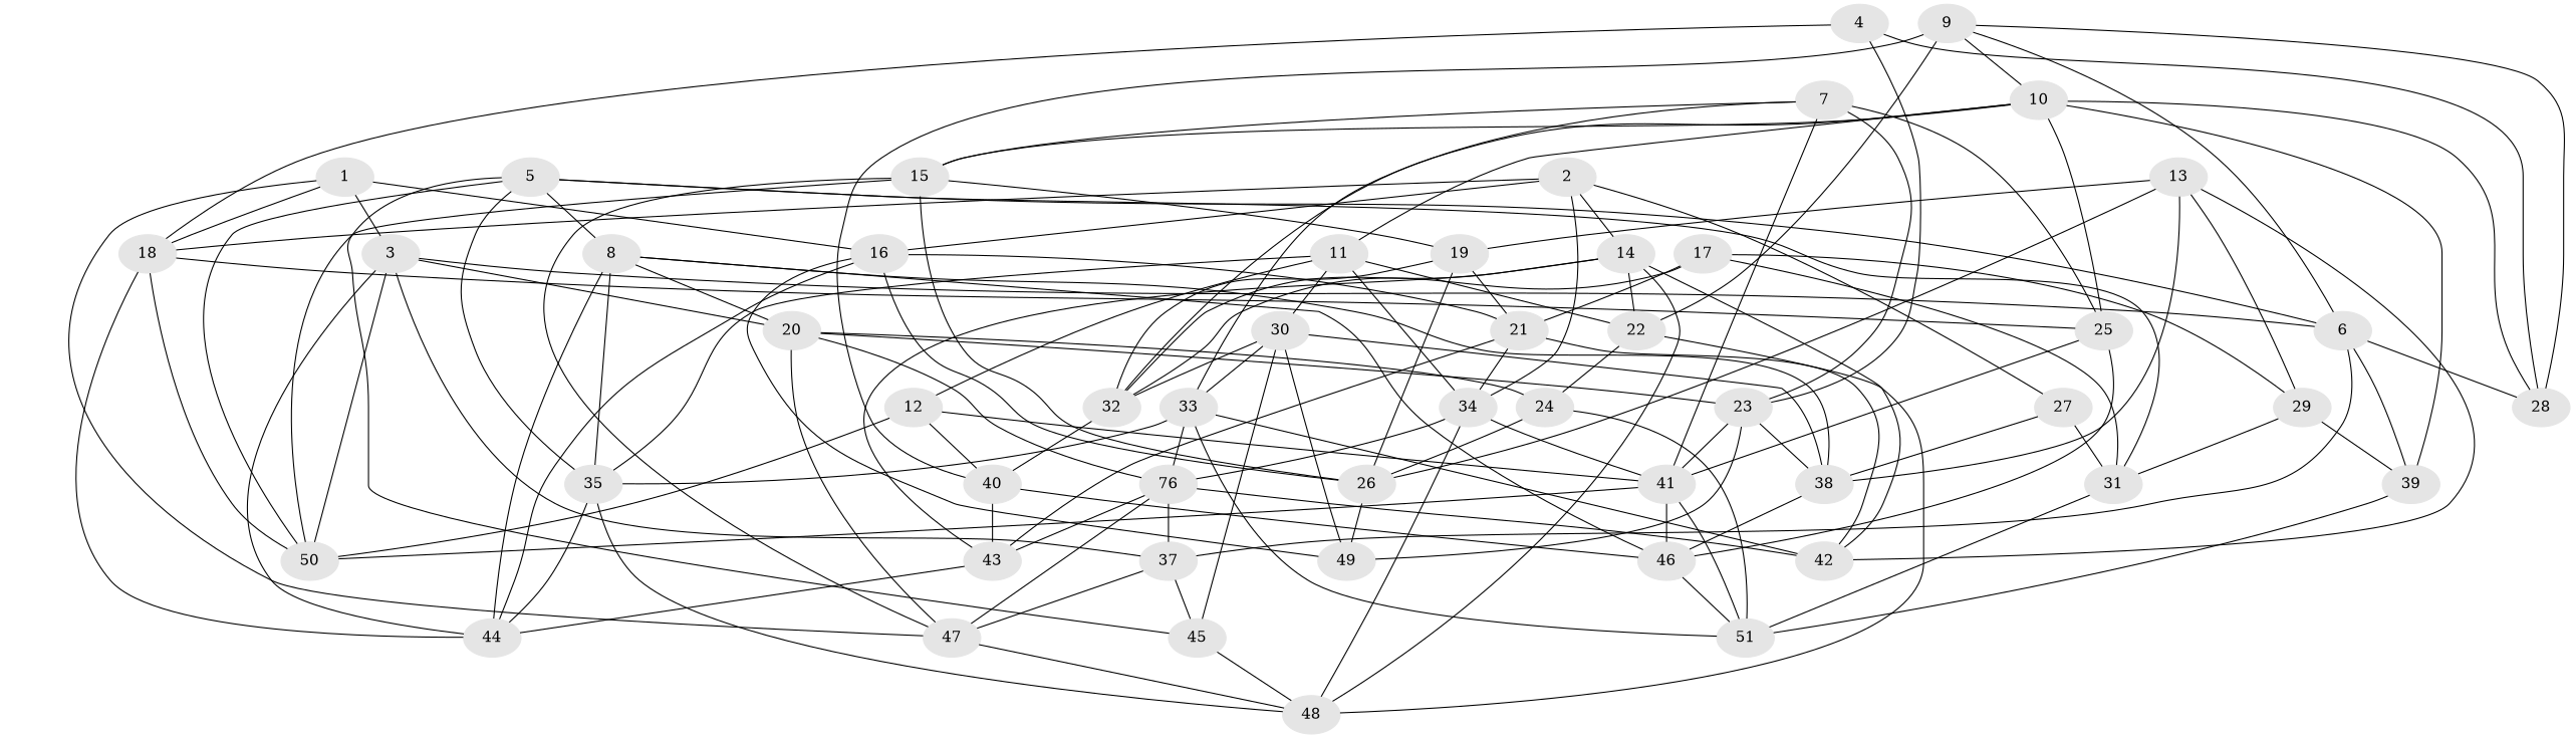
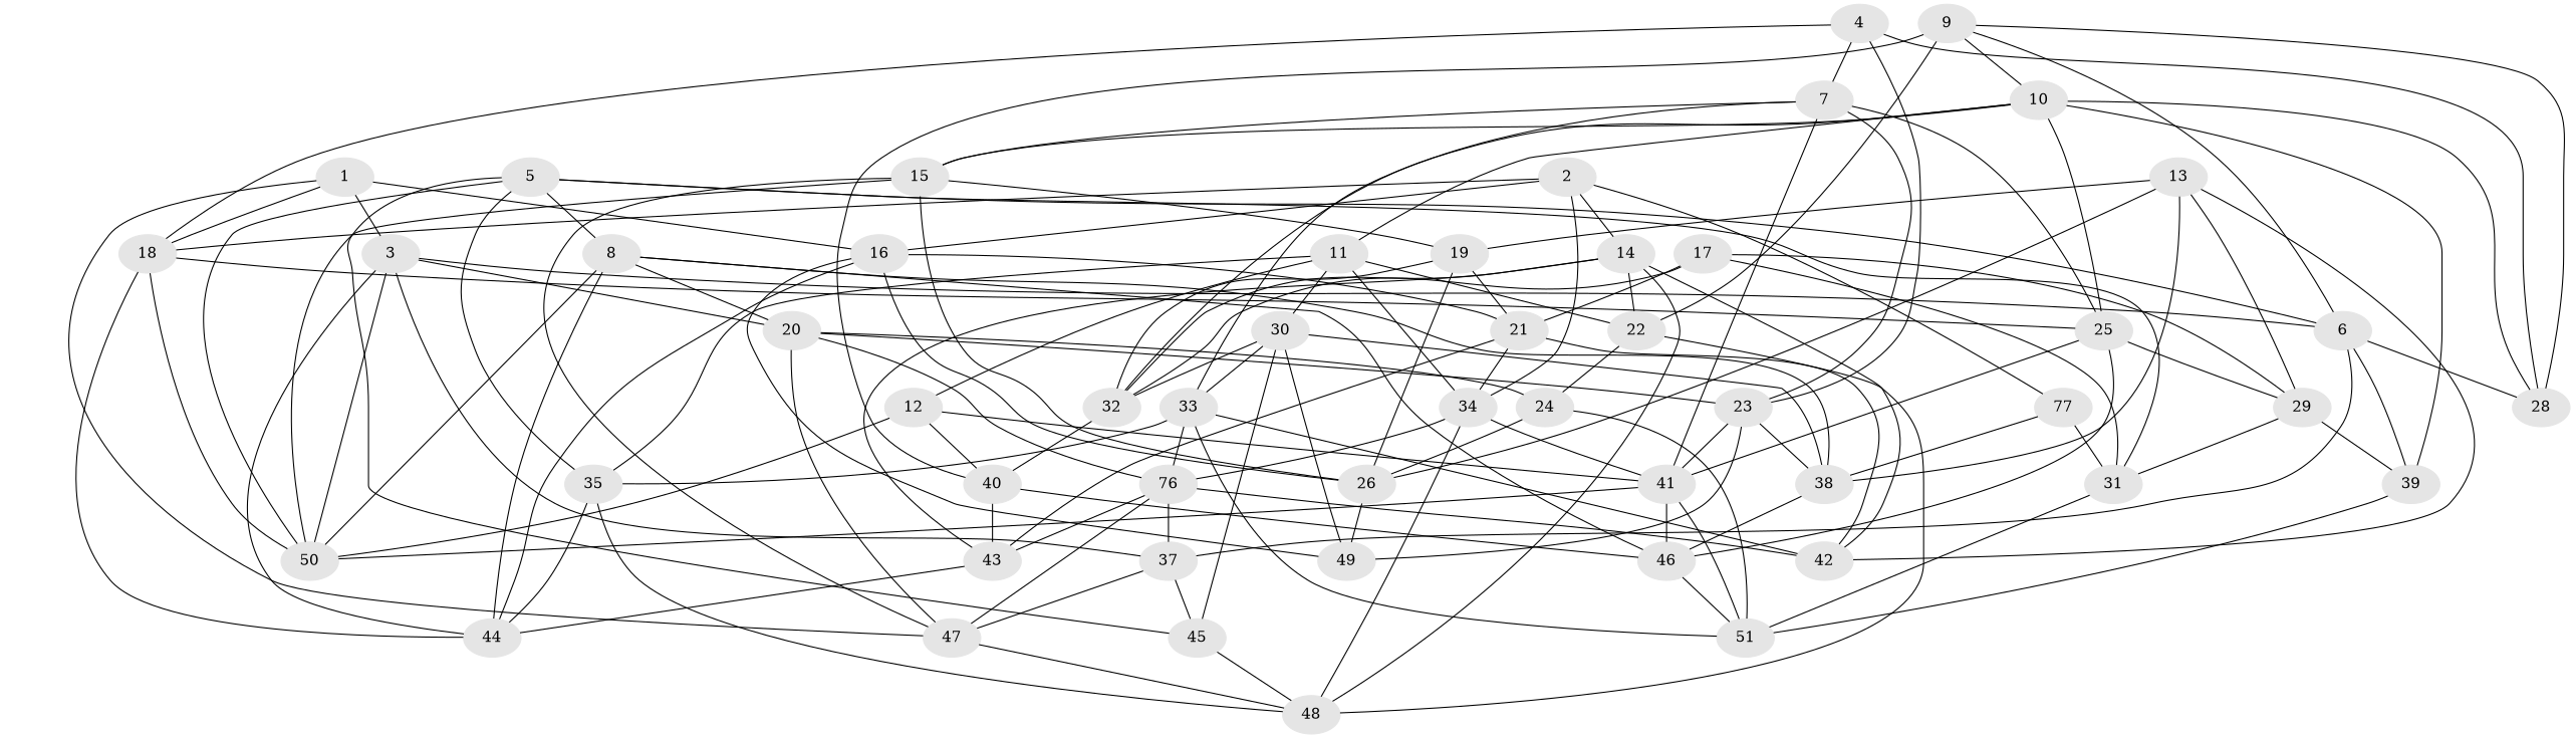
  graph {
    node [color=gray90 style=filled]
    edge [weight=1.0]
    1
    3
    16
    18
    47
    6
    20
    37
    44
    50
    26
    21
    49
    25
    48
    2
    14
-   27
+   27 [label=77]
    34
    22
    32
    42
    43
    31
    38
    41
    n27 [label=76]
    28
    39
    23
    24
    45
    4
    7
    15
    33
    5
    8
    35
    46
    51
    19
    29
    9
    10
    40
    11
    12
    30
    13
    17
    1 -- 3
    1 -- 16
    1 -- 18
    1 -- 47
    3 -- 6
    3 -- 20
    3 -- 37
    3 -- 44
    3 -- 50
    16 -- 44
    16 -- 26
    16 -- 21
    16 -- 49
    18 -- 44
    18 -- 50
    18 -- 25
    47 -- 48
    6 -- 37
    6 -- 28 [weight=2.0]
    6 -- 39
    20 -- 47
    20 -- n27
    20 -- 23
    20 -- 24
    37 -- 47
    37 -- 45
    26 -- 49
    21 -- 34
    21 -- 42
    21 -- 43
    25 -- 41
    25 -- 46
+   25 -- 29
    2 -- 16
    2 -- 18
    2 -- 14
    2 -- 27
    2 -- 34 [weight=2.0]
    14 -- 48
    14 -- 22
    14 -- 32
    14 -- 42
    14 -- 43
    27 -- 31 [weight=2.0]
    27 -- 38
    34 -- 48
    34 -- 41
    34 -- n27 [weight=2.0]
    22 -- 48
    22 -- 24
    32 -- 40
    43 -- 44
    31 -- 51
    38 -- 46
    41 -- 50
    41 -- 46
    41 -- 51
    n27 -- 47
    n27 -- 37 [weight=2.0]
    n27 -- 42 [weight=2.0]
    n27 -- 43
    39 -- 51
    23 -- 49
    23 -- 38
    23 -- 41
    24 -- 26
    24 -- 51
    45 -- 48
    4 -- 18
    4 -- 28
    4 -- 23
+   4 -- 7
    7 -- 25
    7 -- 41
    7 -- 23
    7 -- 15
    7 -- 33
    15 -- 47
    15 -- 50
    15 -- 26
    15 -- 19
    33 -- 42
    33 -- n27
    33 -- 35
    33 -- 51
    5 -- 6
    5 -- 50
    5 -- 31
    5 -- 45
    5 -- 8
    5 -- 35
    8 -- 20
    8 -- 44
    8 -- 38
-   8 -- 35
+   8 -- 50
    8 -- 46
    35 -- 44
    35 -- 48
    46 -- 51
    19 -- 26
    19 -- 21
    19 -- 32
    29 -- 31
    29 -- 39 [weight=2.0]
    9 -- 6
    9 -- 22 [weight=2.0]
    9 -- 28
    9 -- 10
    9 -- 40
    10 -- 25
    10 -- 32
    10 -- 28 [weight=2.0]
    10 -- 39
    10 -- 15
    10 -- 11
    40 -- 43 [weight=2.0]
    40 -- 46
    11 -- 34
    11 -- 22
    11 -- 35
    11 -- 12
    11 -- 30
    12 -- 50
    12 -- 41
    12 -- 40
    30 -- 49
    30 -- 32
    30 -- 38
    30 -- 45
    30 -- 33
    13 -- 26
    13 -- 42
    13 -- 38
    13 -- 19 [weight=2.0]
    13 -- 29
    17 -- 21
    17 -- 32
    17 -- 31
    17 -- 29
  }
